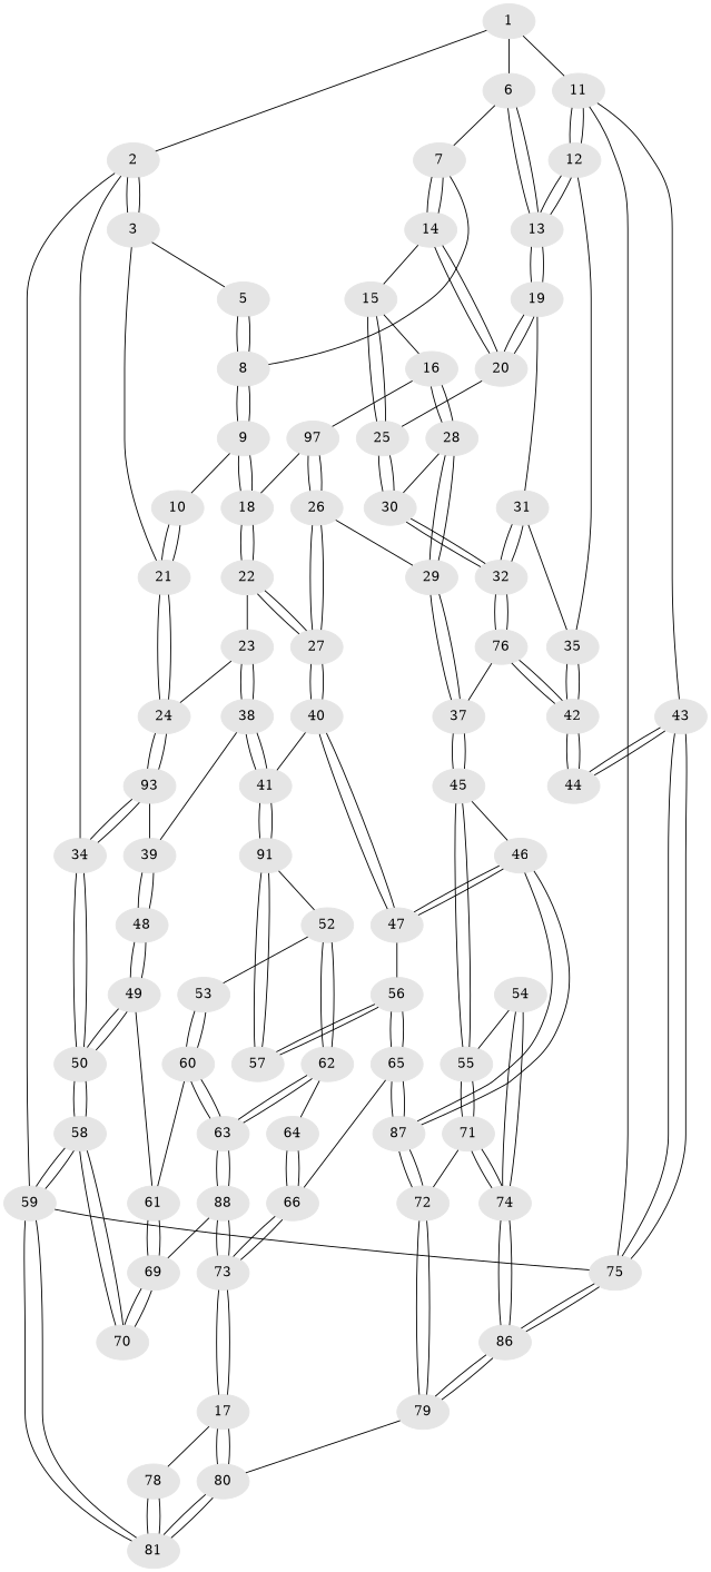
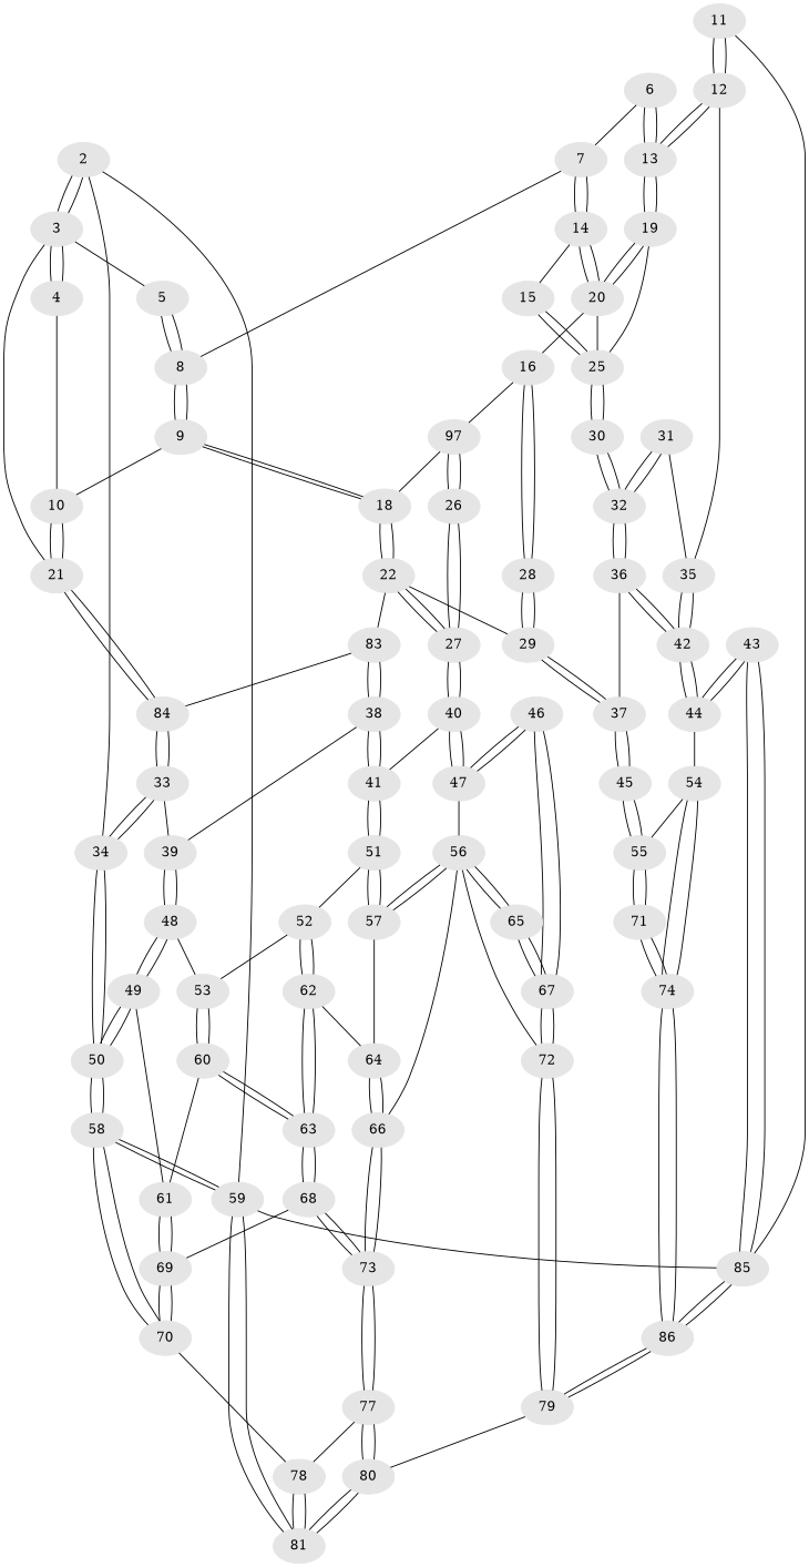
  graph {
    node [color=gray90 style=filled]
-   1
    2
    6
    11
    3
    34
    59
    7
    13
    12
    43
-   75
+   75 [label=85]
+   4
    21
    5
    50
    81
    10
-   24
+   24 [label=84]
    8
    9
    14
    19
    15
    20
    18
    22
    35
    44
    n30 [label=86]
    42
    31
    16
    25
    n35 [label=97]
    28
    30
    26
    29
    27
-   23
+   23 [label=83]
    32
-   33 [label=93]
+   33
    38
    40
    39
    41
    37
    47
    45
-   36 [label=76]
+   36
    48
    58
    46
    55
-   51 [label=91]
+   51
    49
    53
    56
    52
    57
    54
    74
-   67 [label=87]
+   67
    71
    72
    65
    61
    60
    69
    70
    62
    64
    63
    66
    78
-   68 [label=88]
+   68
    73
-   77 [label=17]
+   77
    79
    80
-   1 -- 2
-   1 -- 6
-   1 -- 11
    2 -- 3
    2 -- 3
    2 -- 34
    2 -- 59
    6 -- 7
    6 -- 13
    6 -- 13
    11 -- 12
    11 -- 12
-   11 -- 43
    11 -- 75
+   3 -- 4
+   3 -- 4
    3 -- 21
    3 -- 5
    34 -- 50
    34 -- 50
    59 -- 75
    59 -- 81
    59 -- 81
    7 -- 8
    7 -- 14
    7 -- 14
    13 -- 19
    13 -- 19
    12 -- 13
    12 -- 13
    12 -- 35
    43 -- 75
    43 -- 75
    43 -- 44
    43 -- 44
    75 -- n30
    75 -- n30
+   4 -- 10
    21 -- 24
    21 -- 24
    5 -- 8
    5 -- 8
    50 -- 58
    50 -- 58
    10 -- 21
    10 -- 21
    24 -- 33
    24 -- 33
    8 -- 9
    8 -- 9
    9 -- 10
    9 -- 18
    9 -- 18
    14 -- 15
    14 -- 20
    14 -- 20
    19 -- 20
    19 -- 20
-   19 -- 31
-   15 -- 16
+   19 -- 25
+   20 -- 16
    15 -- 25
    15 -- 25
    20 -- 25
    18 -- 22
    18 -- 22
    22 -- 27
    22 -- 27
    22 -- 23
    35 -- 42
    35 -- 42
+   44 -- 54
    n30 -- 79
    n30 -- 79
    42 -- 44
    42 -- 44
    31 -- 35
    31 -- 32
    31 -- 32
    16 -- n35
    16 -- 28
    16 -- 28
    25 -- 30
    25 -- 30
    n35 -- 18
    n35 -- 26
    n35 -- 26
-   28 -- 30
    28 -- 29
    28 -- 29
    30 -- 32
    30 -- 32
-   26 -- 29
+   22 -- 29
    26 -- 27
    26 -- 27
    29 -- 37
    29 -- 37
    27 -- 40
    27 -- 40
    23 -- 24
    23 -- 38
    23 -- 38
    32 -- 36
    32 -- 36
    33 -- 34
    33 -- 34
    33 -- 39
    38 -- 39
    38 -- 41
    38 -- 41
    40 -- 41
    40 -- 47
    40 -- 47
    39 -- 48
    39 -- 48
    41 -- 51
    41 -- 51
    37 -- 45
    37 -- 45
    47 -- 56
-   45 -- 46
    45 -- 55
    45 -- 55
    36 -- 42
    36 -- 42
    36 -- 37
    48 -- 49
    48 -- 49
+   48 -- 53
    58 -- 59
    58 -- 59
    58 -- 70
    58 -- 70
    46 -- 47
    46 -- 47
    46 -- 67
    46 -- 67
    55 -- 71
    55 -- 71
    51 -- 52
    51 -- 57
    51 -- 57
    49 -- 50
    49 -- 50
    49 -- 61
    53 -- 60
    53 -- 60
    56 -- 57
    56 -- 57
    56 -- 65
    56 -- 65
    52 -- 53
    52 -- 62
    52 -- 62
+   57 -- 64
    54 -- 55
    54 -- 74
    54 -- 74
    74 -- n30
    74 -- n30
    67 -- 72
    67 -- 72
    71 -- 74
    71 -- 74
-   71 -- 72
+   56 -- 72
    72 -- 79
    72 -- 79
    65 -- 67
    65 -- 67
-   65 -- 66
+   56 -- 66
    61 -- 69
    61 -- 69
    60 -- 61
    60 -- 63
    60 -- 63
    69 -- 70
    69 -- 70
+   70 -- 78
    62 -- 64
    62 -- 63
    62 -- 63
    64 -- 66
    64 -- 66
    63 -- 68
    63 -- 68
    66 -- 73
    66 -- 73
    78 -- 81
    78 -- 81
    68 -- 69
    68 -- 73
    68 -- 73
    73 -- 77
    73 -- 77
    77 -- 78
    77 -- 80
    77 -- 80
    79 -- 80
    80 -- 81
    80 -- 81
  }
